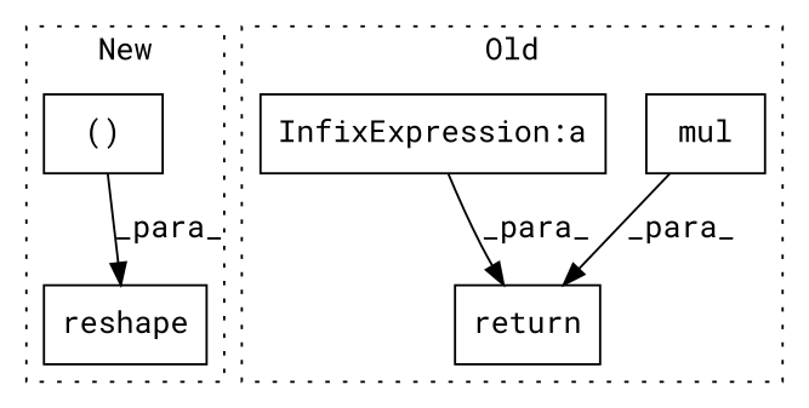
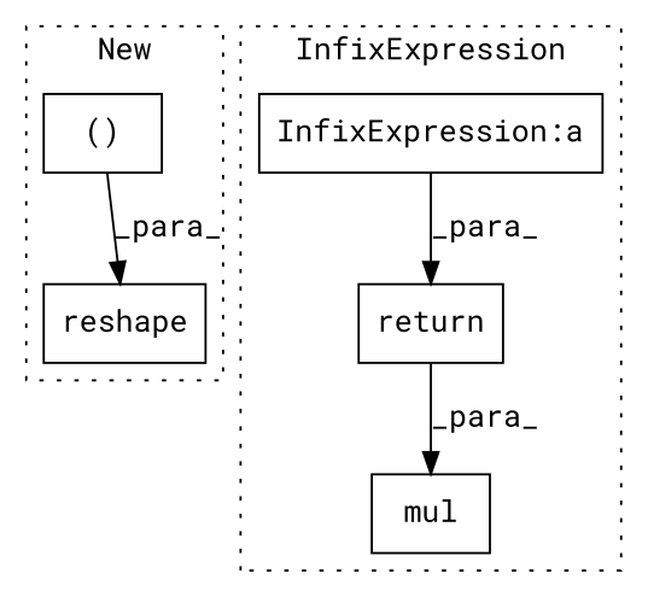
  digraph {
    fontname="Roboto Mono"
    node [a=32 fontname="Roboto Mono" shape=box]
    edge [fontname="Roboto Mono"]
    n1 [l="8,2" label=reshape s="1361,1428"]
    n2 [a=106 l=47 label="()" s=1381]
    n3 [l="4,1" label=mul s="1600,1662"]
    n4 [a=27 l=3 label="InfixExpression:a" s=1535]
    n5 [a=41 l=7 label=return s=1584]
    subgraph cluster_1 {
      label=New
      style=dotted
      n1
      n2
    }
    subgraph cluster_2 {
-     label=Old
+     label=InfixExpression
      style=dotted
      n3
      n4
      n5
    }
    n2 -> n1 [label=_para_]
-   n3 -> n5 [label=_para_]
+   n5 -> n3 [label=_para_]
    n4 -> n5 [label=_para_]
  }
